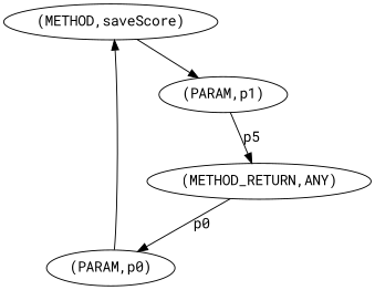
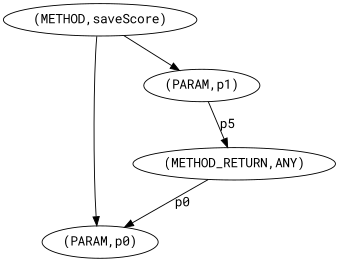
  digraph {
    fontname="Roboto Mono"
    node [fontname="Roboto Mono"]
    edge [fontname="Roboto Mono"]
    n1 [label=<(METHOD,saveScore)>]
    n2 [label=<(PARAM,p0)>]
    n3 [label=<(PARAM,p1)>]
    n4 [label=<(METHOD_RETURN,ANY)>]
-   n2 -> n1
+   n1 -> n2
    n1 -> n3
    n3 -> n4 [label=p5]
    n4 -> n2 [label=p0]
  }
